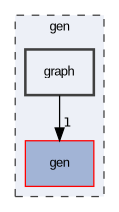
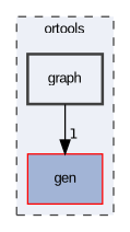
  digraph {
    compound=true
    fontname="Liberation Sans"
    node [fontname="Liberation Sans" fontsize=10 shape=box]
    n1 [color=red fillcolor="#a2b4d6" label=gen style="filled,"]
    n2 [color=grey25 fillcolor="#edf0f7" label="graph" style="filled,bold,"]
    subgraph cluster_1 {
      bgcolor="#edf0f7"
      fontsize=10
-     label=gen
+     label=ortools
      pencolor=grey25
      style="filled,dashed,"
      n1
      n2
    }
    n2 -> n1 [fontname="Liberation Sans" fontsize=10 headlabel=1 labeldistance=1.5 labelfontname=Helvetica labelfontsize=10]
  }
